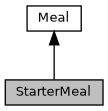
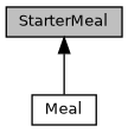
  digraph {
    node [color=black fontname=Helvetica fontsize=10 shape=record style=filled]
    n1 [fillcolor=grey75 fontcolor=black height=0.2 label=StarterMeal width=0.4]
    n2 [fillcolor=white height=0.2 label=Meal width=0.4]
-   n2 -> n1 [color=black dir=back fontname=Helvetica fontsize=10 labelfontname=Helvetica labelfontsize=10 style=solid]
+   n1 -> n2 [color=black dir=back fontname=Helvetica fontsize=10 labelfontname=Helvetica labelfontsize=10 style=solid]
  }
